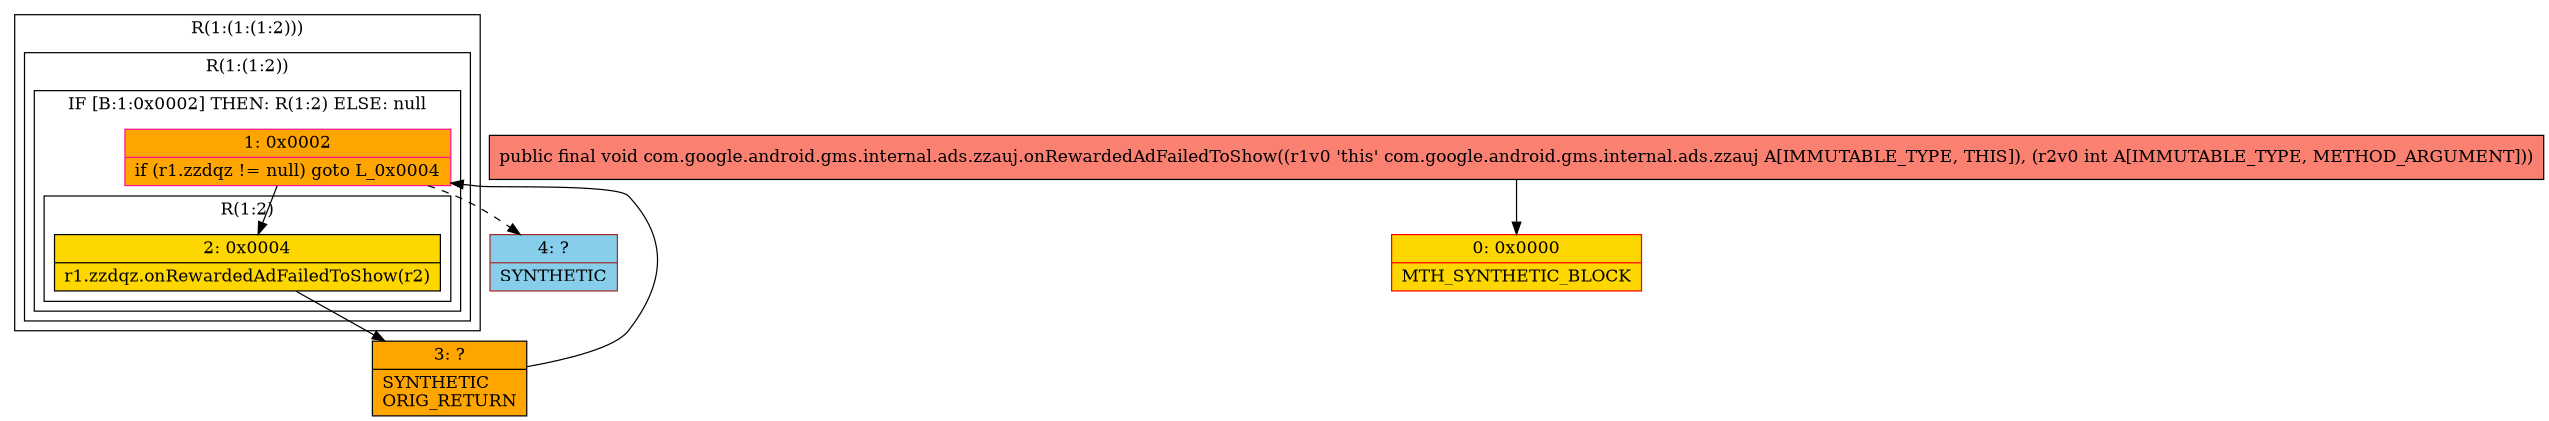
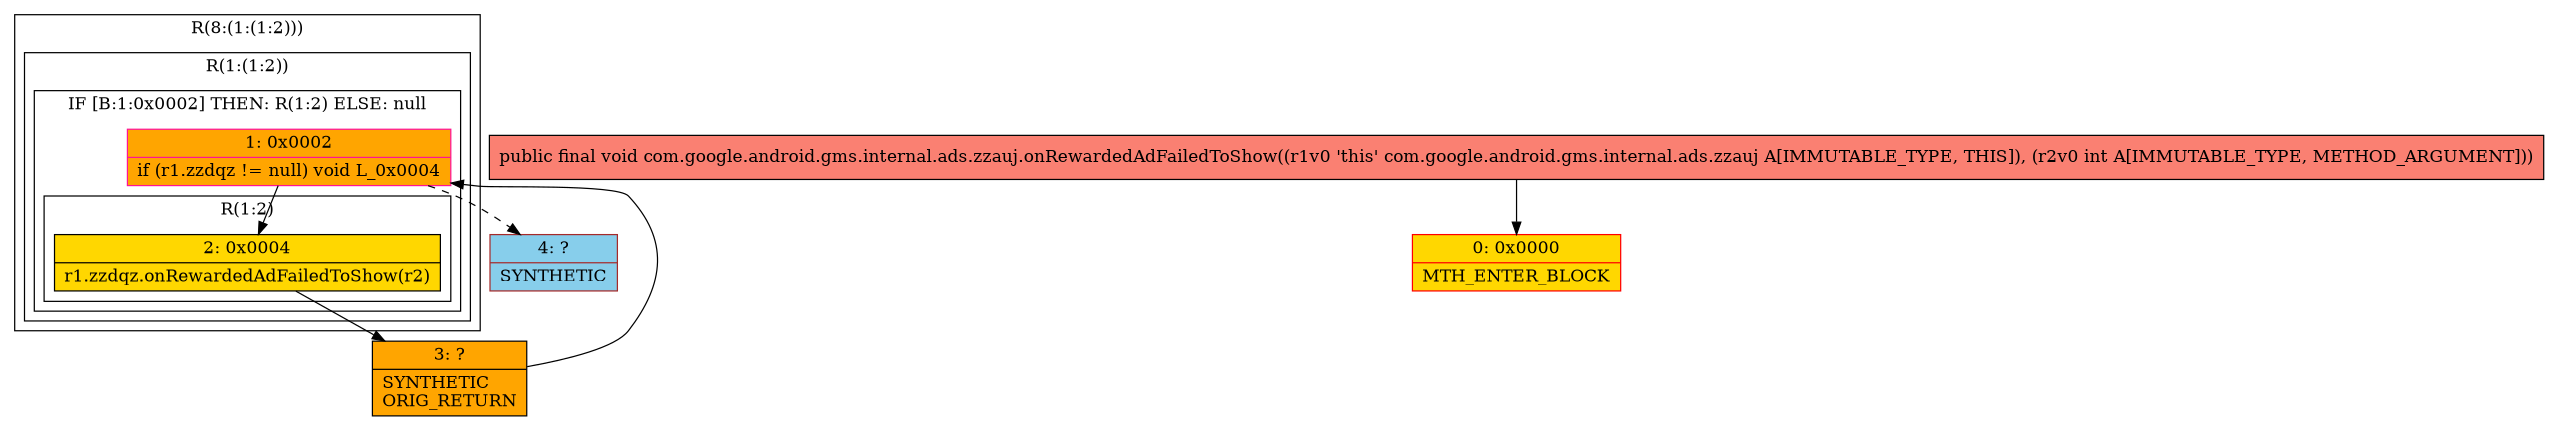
  digraph {
    node [color=black fillcolor=gold shape=record style=filled]
    n1 [label="{2\:\ 0x0004|r1.zzdqz.onRewardedAdFailedToShow(r2)\l}"]
-   n2 [color=deeppink fillcolor=orange label="{1\:\ 0x0002|if (r1.zzdqz != null) goto L_0x0004\l}"]
+   n2 [color=deeppink fillcolor=orange label="{1\:\ 0x0002|if (r1.zzdqz != null) void L_0x0004\l}"]
    n3 [fillcolor=orange label="{3\:\ ?|SYNTHETIC\lORIG_RETURN\l}"]
    n4 [color=brown fillcolor=skyblue label="{4\:\ ?|SYNTHETIC\l}"]
-   n5 [color=red label="{0\:\ 0x0000|MTH_SYNTHETIC_BLOCK\l}"]
+   n5 [color=red label="{0\:\ 0x0000|MTH_ENTER_BLOCK\l}"]
    n6 [fillcolor=salmon label="{public final void com.google.android.gms.internal.ads.zzauj.onRewardedAdFailedToShow((r1v0 'this' com.google.android.gms.internal.ads.zzauj A[IMMUTABLE_TYPE, THIS]), (r2v0 int A[IMMUTABLE_TYPE, METHOD_ARGUMENT])) }"]
    subgraph cluster_1 {
-     label="R(1:(1:(1:2)))"
+     label="R(8:(1:(1:2)))"
      subgraph cluster_2 {
        label="R(1:(1:2))"
        subgraph cluster_3 {
          label="IF [B:1:0x0002] THEN: R(1:2) ELSE: null"
          n2
          subgraph cluster_4 {
            label="R(1:2)"
            n1
          }
        }
      }
    }
    n1 -> n3
    n2 -> n1
    n2 -> n4 [style=dashed]
    n3 -> n2
    n6 -> n5
  }
